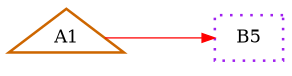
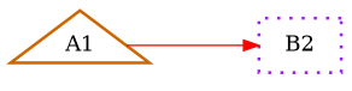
  digraph {
    mindist=1.0
    nodesep=0.6
    rankdir=LR
    ranksep=1.0
    root=Demo
    node [beamproc=beamA bpentry=false bpexit=false cpu=0 fillcolor=white pattern=patternA penwidth=2]
    A1 [color=darkorange3 flags="0x0000200e" patentry=true patexit=false shape=triangle startoffs=500 style=filled thread=2 toffs=0 type=startthread]
-   B2 [color=purple flags="0x00108008" patentry=false patexit=true qhi=false qil=false qlo=true shape=rectangle style="dotted, filled" tperiod=1000 type=blockalign label=B5]
+   B2 [color=purple flags="0x00108008" patentry=false patexit=true qhi=false qil=false qlo=true shape=rectangle style="dotted, filled" tperiod=1000 type=blockalign]
    A1 -> B2 [color=red type=defdst]
  }
